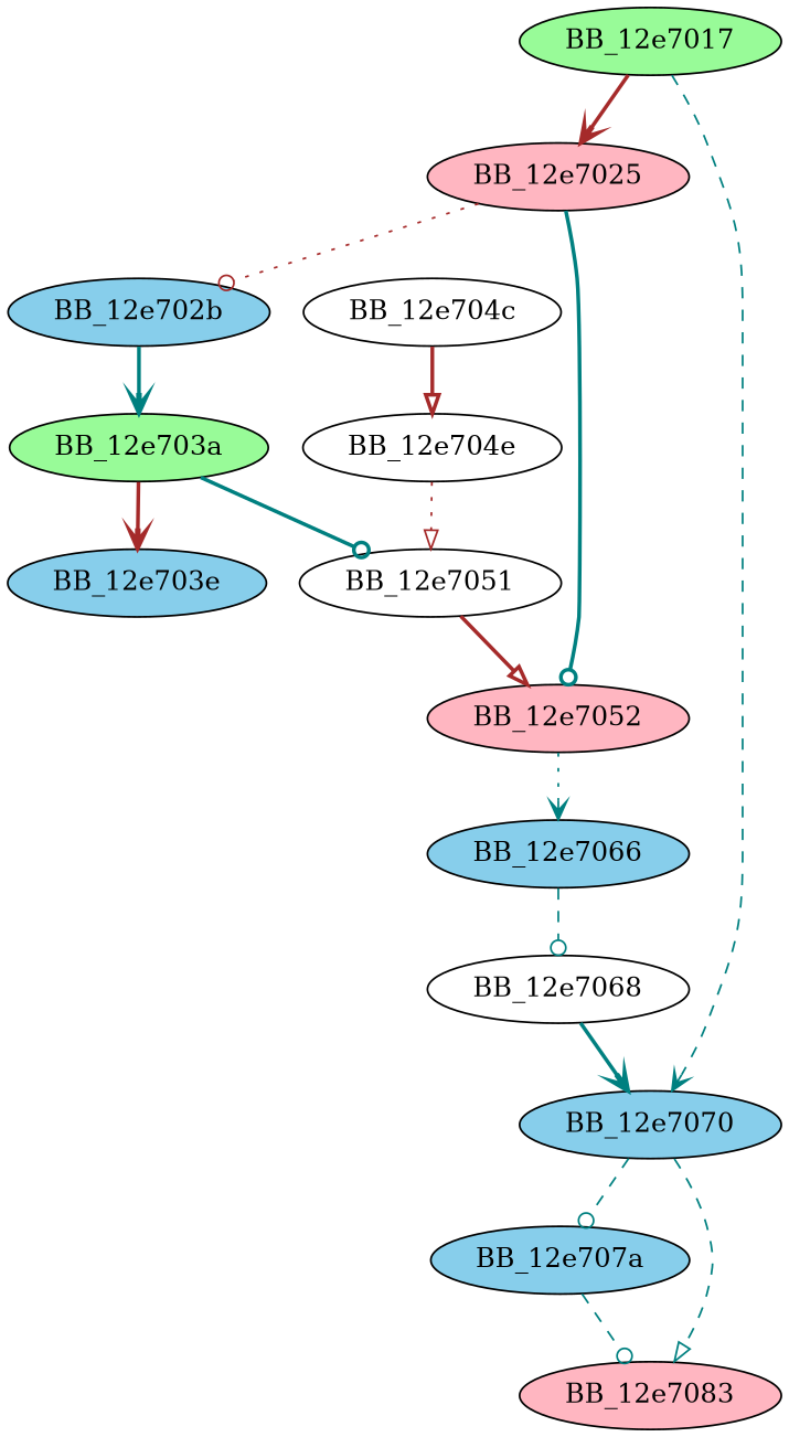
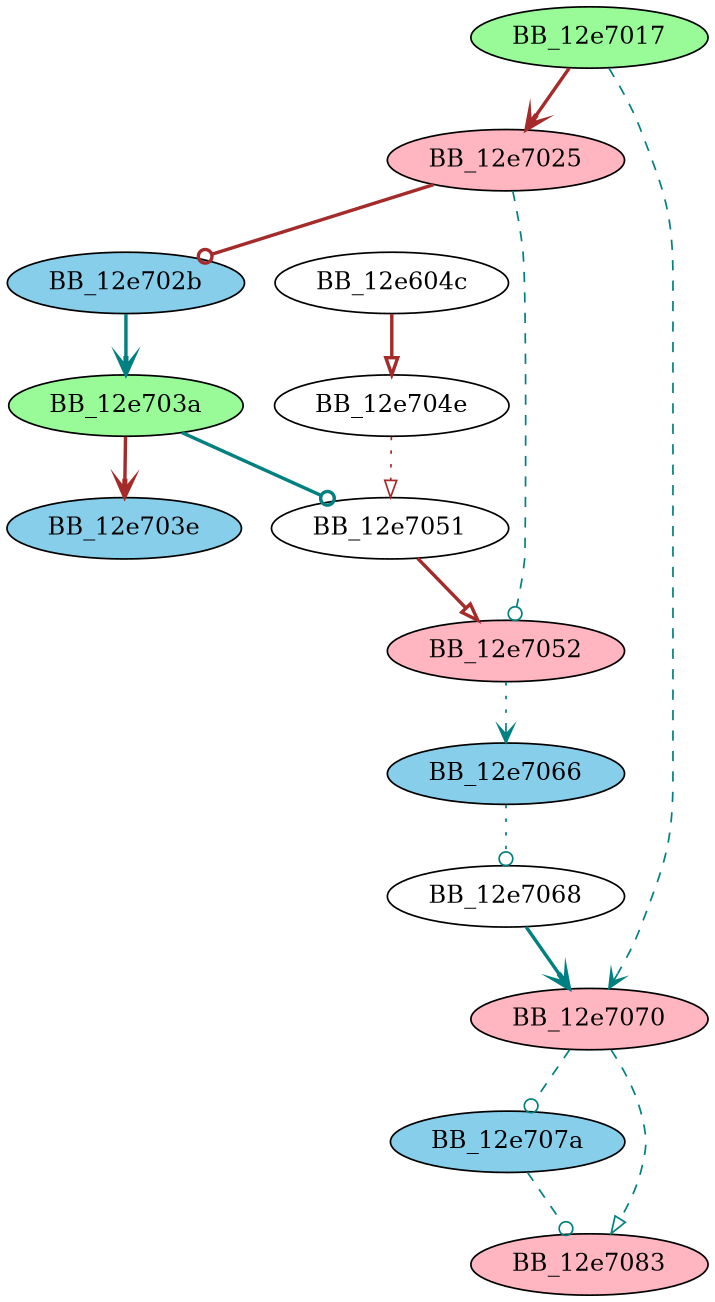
  digraph {
    node [fillcolor=lightpink style=filled]
    edge [arrowhead=vee color=teal style=bold]
    BB_12e7017 [fillcolor=palegreen]
    BB_12e7025
-   BB_12e7070 [fillcolor=skyblue]
+   BB_12e7070
    BB_12e702b [fillcolor=skyblue]
    BB_12e7052
    BB_12e707a [fillcolor=skyblue]
    BB_12e7083
    BB_12e703a [fillcolor=palegreen]
    BB_12e7066 [fillcolor=skyblue]
    BB_12e703e [fillcolor=skyblue]
    BB_12e7051 [fillcolor=white]
    BB_12e7068 [fillcolor=white]
-   BB_12e704c [fillcolor=white]
+   BB_12e704c [fillcolor=white label=BB_12e604c]
    BB_12e704e [fillcolor=white]
    BB_12e7017 -> BB_12e7025 [color=brown]
    BB_12e7017 -> BB_12e7070 [style=dashed]
-   BB_12e7025 -> BB_12e702b [arrowhead=odot color=brown style=dotted]
-   BB_12e7025 -> BB_12e7052 [arrowhead=odot]
+   BB_12e7025 -> BB_12e702b [arrowhead=odot color=brown]
+   BB_12e7025 -> BB_12e7052 [arrowhead=odot style=dashed]
    BB_12e7070 -> BB_12e707a [arrowhead=odot style=dashed]
    BB_12e7070 -> BB_12e7083 [arrowhead=onormal style=dashed]
    BB_12e702b -> BB_12e703a
    BB_12e7052 -> BB_12e7066 [style=dotted]
    BB_12e707a -> BB_12e7083 [arrowhead=odot style=dashed]
    BB_12e703a -> BB_12e703e [color=brown]
    BB_12e703a -> BB_12e7051 [arrowhead=odot]
-   BB_12e7066 -> BB_12e7068 [arrowhead=odot style=dashed]
+   BB_12e7066 -> BB_12e7068 [arrowhead=odot style=dotted]
    BB_12e7051 -> BB_12e7052 [arrowhead=onormal color=brown]
    BB_12e7068 -> BB_12e7070
    BB_12e704c -> BB_12e704e [arrowhead=onormal color=brown]
    BB_12e704e -> BB_12e7051 [arrowhead=onormal color=brown style=dotted]
  }
